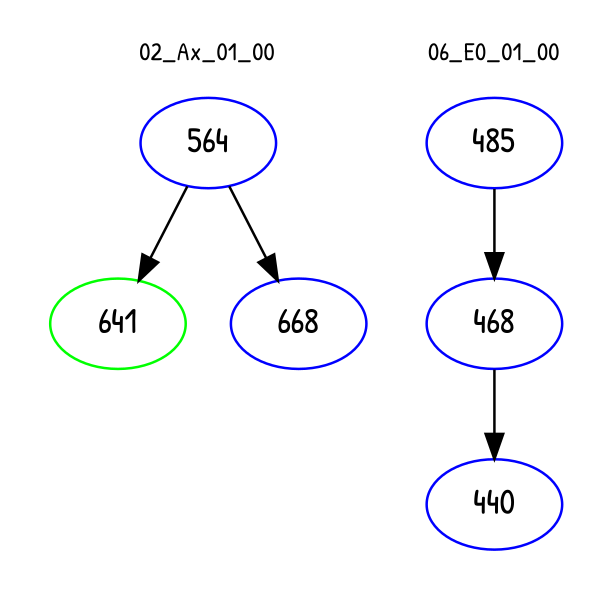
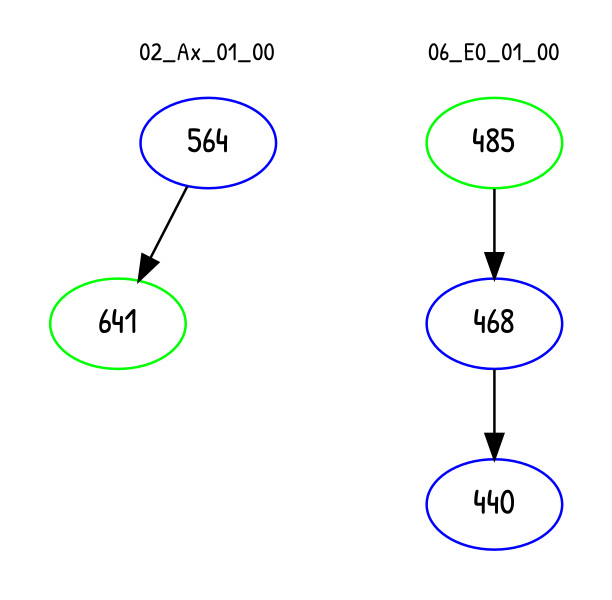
  digraph {
    fontname="Patrick Hand"
    node [color=blue fontname="Patrick Hand"]
    edge [color=black fontname="Patrick Hand"]
    n1 [label=564]
    n2 [color=green label=641]
-   n3 [label=668]
    n4 [label=468]
    n5 [label=440]
-   n6 [label=485]
+   n6 [color=green label=485]
    subgraph cluster_1 {
      color=white
      fontsize=10
      label="02_Ax_01_00"
      n1
      n2
-     n3
    }
    subgraph cluster_2 {
      color=white
      fontsize=10
      label="06_E0_01_00"
      n4
      n5
      n6
    }
    n1 -> n2
-   n1 -> n3
    n4 -> n5
    n6 -> n4
  }
